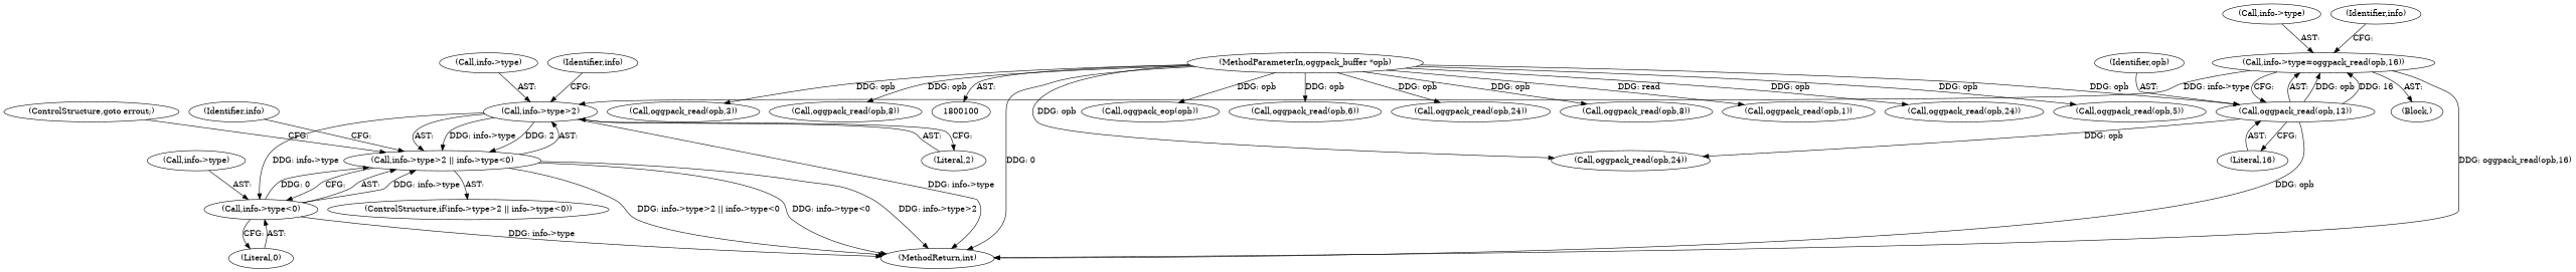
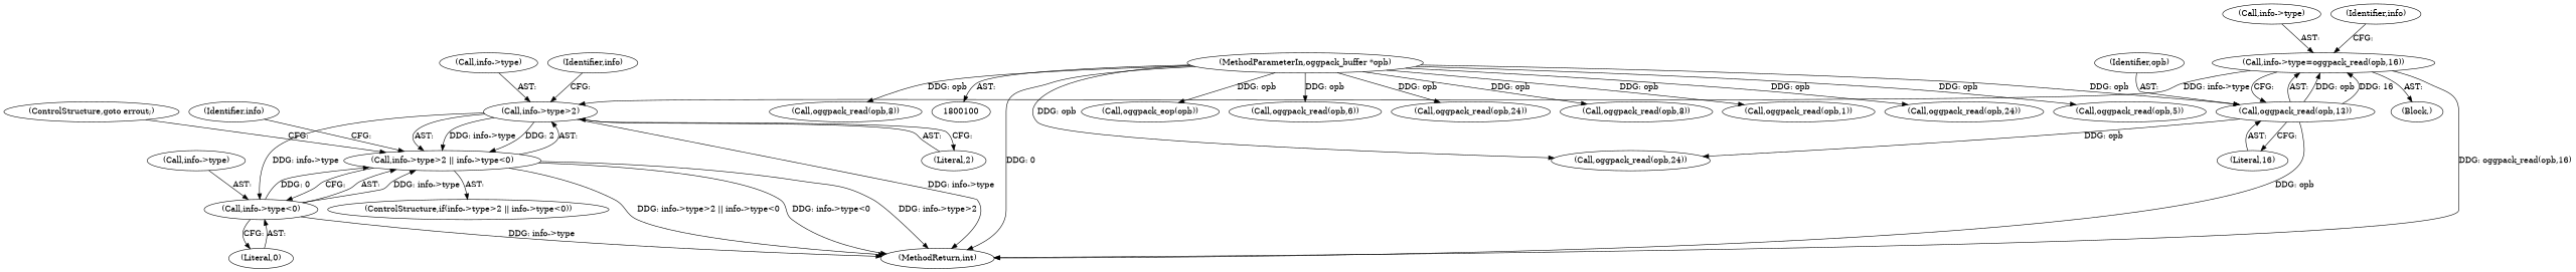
  digraph {
    n1 [label="(Call,info->type=oggpack_read(opb,16))"]
    n2 [label="(Call,oggpack_read(opb,13))"]
    n3 [label="(Call,info->type>2)"]
    n4 [label="(Block,)"]
    n5 [label="(MethodReturn,int)"]
    n6 [label="(Call,oggpack_read(opb,24))"]
    n7 [label="(Literal,16)"]
    n8 [label="(Call,info->type>2 || info->type<0)"]
    n9 [label="(Call,info->type<0)"]
    n10 [label="(Literal,2)"]
    n11 [label="(MethodParameterIn,oggpack_buffer *opb)"]
    n12 [label="(Call,oggpack_eop(opb))"]
    n13 [label="(Call,oggpack_read(opb,6))"]
    n14 [label="(Call,oggpack_read(opb,24))"]
    n15 [label="(Call,oggpack_read(opb,8))"]
    n16 [label="(Call,oggpack_read(opb,1))"]
    n17 [label="(Call,oggpack_read(opb,24))"]
    n18 [label="(Call,oggpack_read(opb,5))"]
-   n19 [label="(Call,oggpack_read(opb,3))"]
    n20 [label="(Call,oggpack_read(opb,8))"]
    n21 [label=1800100]
    n22 [label="(ControlStructure,if(info->type>2 || info->type<0))"]
    n23 [label="(Literal,0)"]
    n24 [label="(Call,info->type)"]
    n25 [label="(ControlStructure,goto errout;)"]
    n26 [label="(Call,info->type)"]
    n27 [label="(Identifier,info)"]
    n28 [label="(Identifier,info)"]
    n29 [label="(Identifier,info)"]
    n30 [label="(Identifier,opb)"]
    n31 [label="(Call,info->type)"]
    n1 -> n2 [label="CFG: "]
    n1 -> n3 [label="DDG: info->type"]
    n1 -> n4 [label="AST: "]
    n1 -> n5 [label="DDG: oggpack_read(opb,16)"]
    n2 -> n1 [label="AST: "]
    n2 -> n1 [label="DDG: opb"]
    n2 -> n1 [label="DDG: 16"]
    n2 -> n5 [label="DDG: opb"]
    n2 -> n6 [label="DDG: opb"]
    n2 -> n7 [label="CFG: "]
    n3 -> n5 [label="DDG: info->type"]
    n3 -> n8 [label="AST: "]
    n3 -> n8 [label="DDG: info->type"]
    n3 -> n8 [label="DDG: 2"]
    n3 -> n9 [label="DDG: info->type"]
    n3 -> n10 [label="CFG: "]
    n7 -> n2 [label="AST: "]
    n8 -> n3 [label="AST: "]
    n8 -> n5 [label="DDG: info->type>2"]
    n8 -> n5 [label="DDG: info->type>2 || info->type<0"]
    n8 -> n5 [label="DDG: info->type<0"]
    n8 -> n9 [label="CFG: "]
    n8 -> n22 [label="AST: "]
    n9 -> n5 [label="DDG: info->type"]
    n9 -> n8 [label="AST: "]
    n9 -> n8 [label="DDG: info->type"]
    n9 -> n8 [label="DDG: 0"]
    n9 -> n23 [label="CFG: "]
    n10 -> n3 [label="AST: "]
    n11 -> n2 [label="DDG: opb"]
    n11 -> n5 [label="DDG: 0"]
    n11 -> n6 [label="DDG: opb"]
    n11 -> n12 [label="DDG: opb"]
    n11 -> n13 [label="DDG: opb"]
    n11 -> n14 [label="DDG: opb"]
    n11 -> n15 [label="DDG: opb"]
-   n11 -> n16 [label="DDG: read"]
+   n11 -> n16 [label="DDG: opb"]
    n11 -> n17 [label="DDG: opb"]
    n11 -> n18 [label="DDG: opb"]
-   n11 -> n19 [label="DDG: opb"]
    n11 -> n20 [label="DDG: opb"]
    n11 -> n21 [label="AST: "]
    n23 -> n9 [label="AST: "]
    n24 -> n1 [label="AST: "]
    n25 -> n8 [label="CFG: "]
    n26 -> n3 [label="AST: "]
    n27 -> n8 [label="CFG: "]
    n28 -> n3 [label="CFG: "]
    n29 -> n1 [label="CFG: "]
    n30 -> n2 [label="AST: "]
    n31 -> n9 [label="AST: "]
  }
